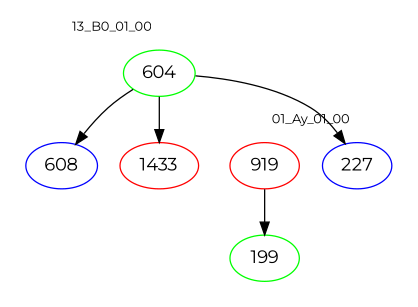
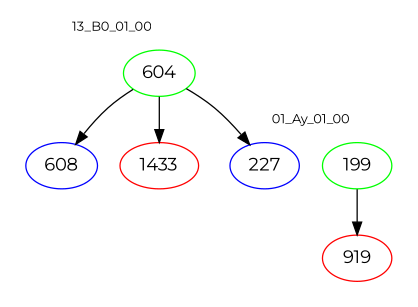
  digraph {
    fontname=Montserrat
    node [color=green fontname=Montserrat]
    edge [color=black fontname=Montserrat]
    n1 [label=199]
    n2 [color=blue label=227]
    n3 [color=red label=919]
    n4 [label=604]
    n5 [color=blue label=608]
    n6 [color=red label=1433]
    subgraph cluster_1 {
      color=white
      fontsize=10
      label="01_Ay_01_00"
      n1
      n2
      n3
    }
    subgraph cluster_2 {
      color=white
      fontsize=10
      label="13_B0_01_00"
      n4
      n5
      n6
    }
-   n3 -> n1
+   n1 -> n3
    n4 -> n2
    n4 -> n5
    n4 -> n6
  }
